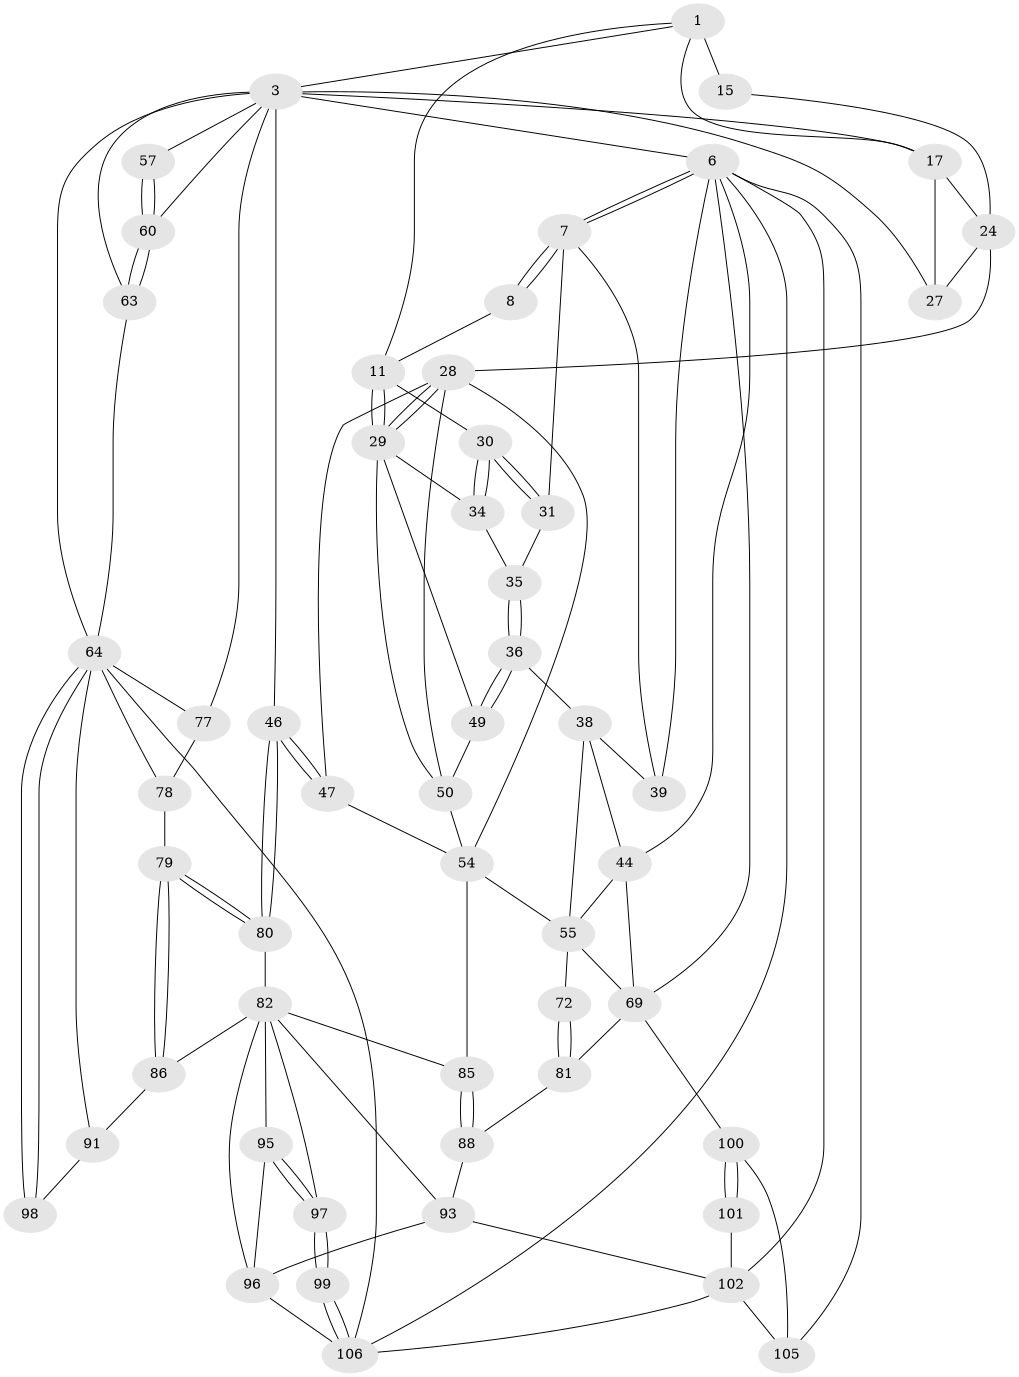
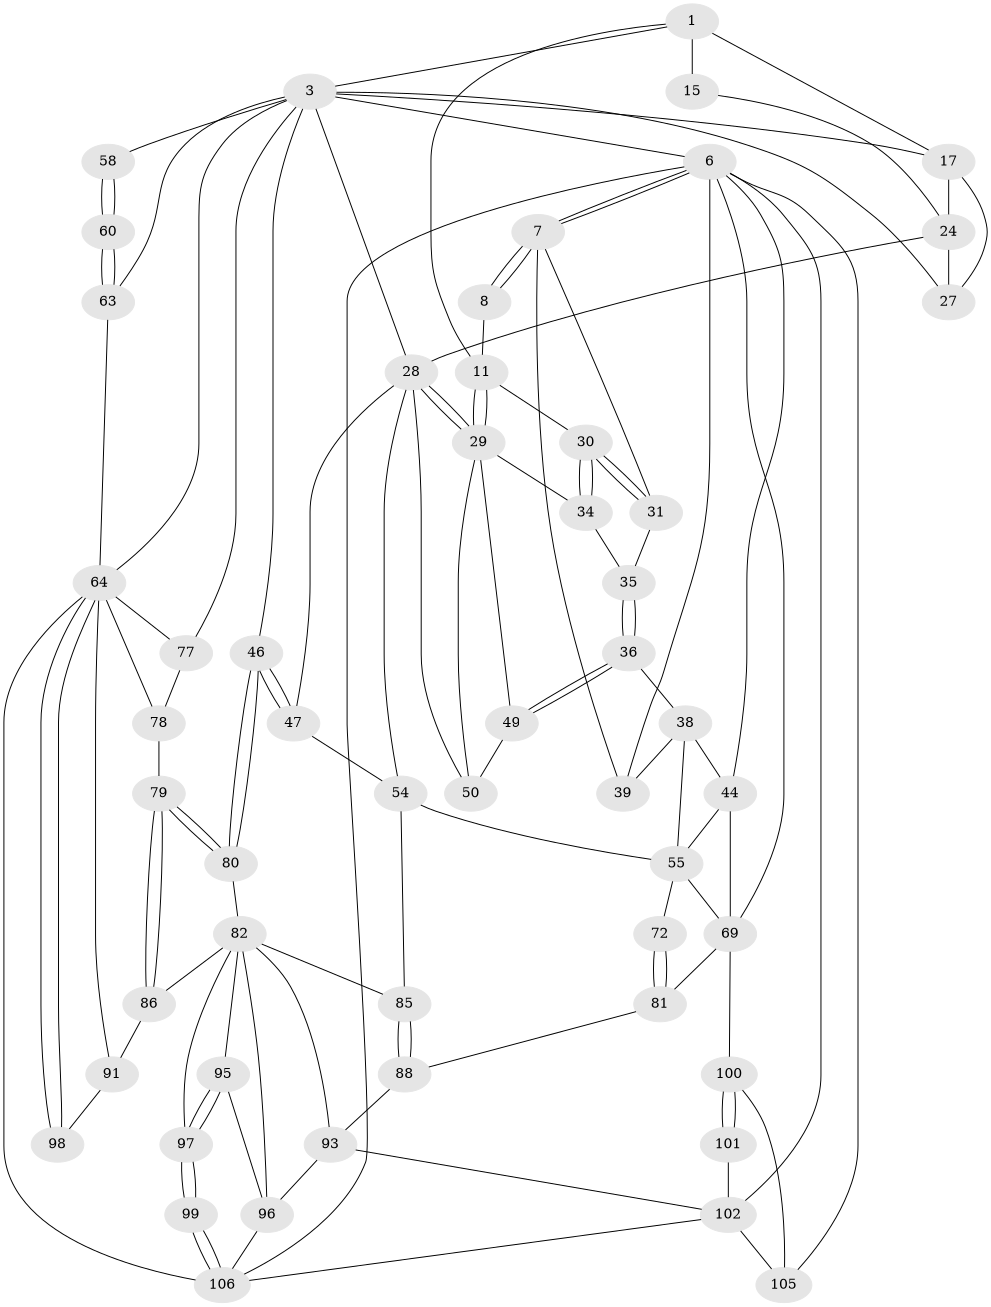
  graph {
    fontname="DejaVu Serif"
    node [color=gray90 fontname="DejaVu Serif" style=filled]
    edge [fontname="DejaVu Serif"]
    1 [super="+2+9"]
    3 [super="+16+4"]
    11 [super="+12"]
    15 [super="+26"]
    17 [super="+19+18"]
    6 [super="+75+40"]
    27
    46
-   58 [label=57]
+   58
    60
    63
    64 [super="+65"]
    77
    29 [super="+32"]
    30
    24 [super="+25"]
    7 [super="+22"]
    39
    44 [super="+59"]
    69 [super="+73"]
    102 [super="+103"]
    105
    106 [super="+107"]
    47
    80
    78
    91
    98
    8 [super="+13"]
    31
    55 [super="+68+56"]
    81
    100
    35
    50 [super="+51"]
    34
    49
    28 [super="+48"]
    54 [super="+62"]
    85
    36 [super="+37"]
    38 [super="+43"]
    72
    82 [super="+83+87"]
    88 [super="+89"]
    79
    101
    93 [super="+94"]
    86
    95
    96 [super="+108"]
    97
    99
    1 -- 3
    1 -- 11
    1 -- 15 [weight=3]
    1 -- 17
    3 -- 17 [weight=3]
    3 -- 6
    3 -- 27
    3 -- 46
    3 -- 58 [weight=2]
-   3 -- 60
+   3 -- 28
    3 -- 63
    3 -- 64
    3 -- 77
    11 -- 29
    11 -- 29
    11 -- 30
    15 -- 24
    17 -- 27
    17 -- 24
    6 -- 7
    6 -- 7
    6 -- 39
    6 -- 44
    6 -- 69
    6 -- 102
    6 -- 105
    6 -- 106
    46 -- 47
    46 -- 47
    46 -- 80
    46 -- 80
    58 -- 60
    58 -- 60
    60 -- 63
    60 -- 63
    63 -- 64
    64 -- 77
    64 -- 106
    64 -- 78
    64 -- 91
    64 -- 98
    64 -- 98
    77 -- 78
    29 -- 50
    29 -- 34
    29 -- 49
    30 -- 31
    30 -- 31
    30 -- 34
    30 -- 34
    24 -- 27
    24 -- 28
    7 -- 39
    7 -- 8 [weight=2]
    7 -- 8
    7 -- 31
    44 -- 69
    44 -- 55
    69 -- 81
    69 -- 100
    102 -- 105
    102 -- 106
    47 -- 54
    80 -- 82
    78 -- 79
    91 -- 98
    8 -- 11
    31 -- 35
    55 -- 69
    55 -- 72
    81 -- 88
    100 -- 105
    100 -- 101
    100 -- 101
    35 -- 36
    35 -- 36
-   50 -- 54
    34 -- 35
    49 -- 50
    28 -- 29
    28 -- 29
    28 -- 47
    28 -- 50
    28 -- 54
    54 -- 55
    54 -- 85
    85 -- 88
    85 -- 88
    36 -- 49
    36 -- 49
    36 -- 38 [weight=2]
    38 -- 39
    38 -- 44
    38 -- 55
    72 -- 81
    72 -- 81
    82 -- 85
    82 -- 93
    82 -- 86
    82 -- 95
    82 -- 96
    82 -- 97
    88 -- 93
    79 -- 80
    79 -- 80
    79 -- 86
    79 -- 86
    101 -- 102
    93 -- 102
    93 -- 96
    86 -- 91
    95 -- 96
    95 -- 97
    95 -- 97
    96 -- 106
    97 -- 99
    97 -- 99
    99 -- 106
    99 -- 106
  }
